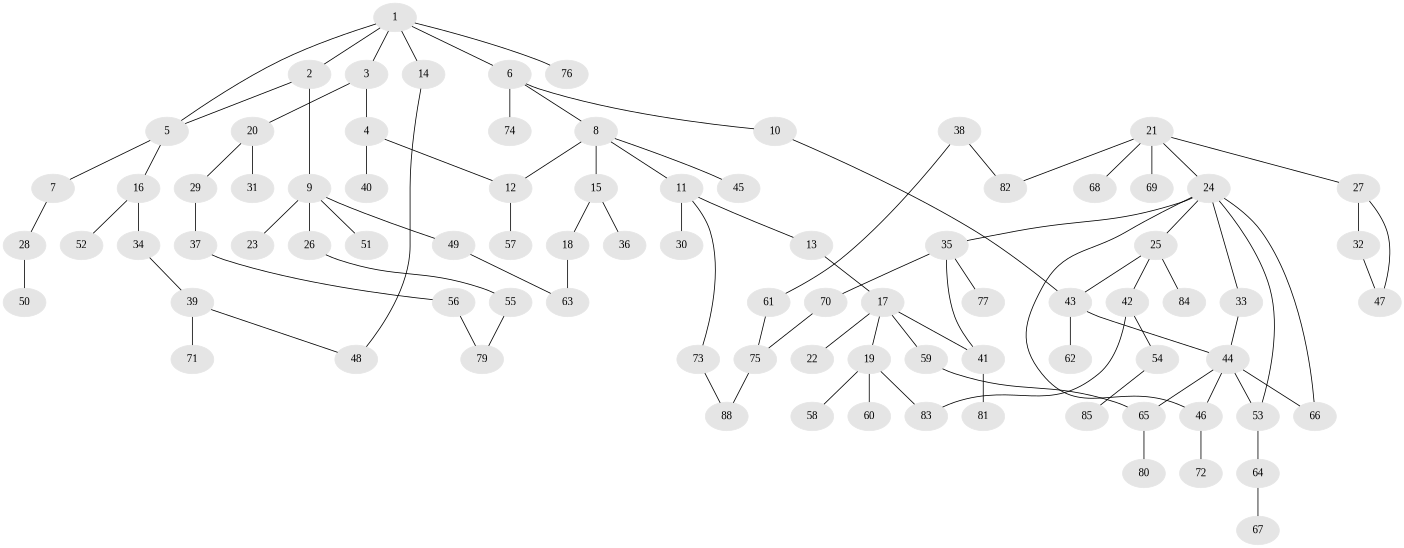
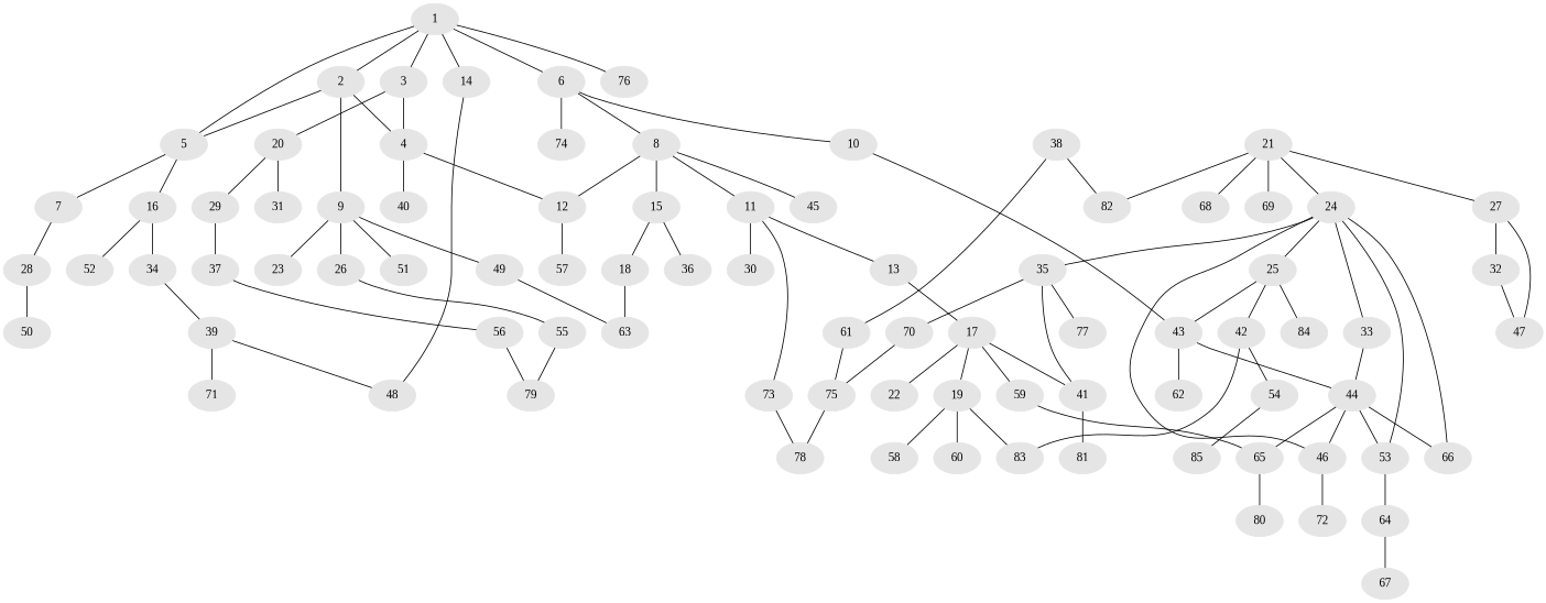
  graph {
    fontname="Liberation Serif"
    node [color=gray90 fontname="Liberation Serif" style=filled]
    edge [fontname="Liberation Serif"]
    1
    2
    3
    5
    6
    14
    76
    4
    9
    20
    7
    16
    8
    10
    74
    48
    12
    40
    23
    26
    49
    51
    29
    31
    57
    28
    34
    52
    11
    15
    45
    43
    50
    13
    30
    73
    18
    36
    55
    63
    44
    62
    17
-   78 [label=88]
+   78
    19
    22
    41
    59
    21
    24
    27
    68
    69
    82
    39
    58
    60
    83
    81
    65
    37
    25
    33
    35
    46
    53
    66
    32
    47
    42
    84
    70
    77
    72
    64
    54
    79
    56
    38
    61
    71
    75
    85
    80
    67
    1 -- 2
    1 -- 3
    1 -- 5
    1 -- 6
    1 -- 14
    1 -- 76
    2 -- 5
+   2 -- 4
    2 -- 9
    3 -- 4
    3 -- 20
    5 -- 7
    5 -- 16
    6 -- 8
    6 -- 10
    6 -- 74
    14 -- 48
    4 -- 12
    4 -- 40
    9 -- 23
    9 -- 26
    9 -- 49
    9 -- 51
    20 -- 29
    20 -- 31
    7 -- 28
    16 -- 34
    16 -- 52
    8 -- 12
    8 -- 11
    8 -- 15
    8 -- 45
    10 -- 43
    12 -- 57
    26 -- 55
    49 -- 63
    29 -- 37
    28 -- 50
    34 -- 39
    11 -- 13
    11 -- 30
    11 -- 73
    15 -- 18
    15 -- 36
    43 -- 44
    43 -- 62
    13 -- 17
    73 -- 78
    18 -- 63
    55 -- 79
    44 -- 65
    44 -- 46
    44 -- 53
    44 -- 66
    17 -- 19
    17 -- 22
    17 -- 41
    17 -- 59
    19 -- 58
    19 -- 60
    19 -- 83
    41 -- 81
    59 -- 65
    21 -- 24
    21 -- 27
    21 -- 68
    21 -- 69
    21 -- 82
    24 -- 25
    24 -- 33
    24 -- 35
    24 -- 46
    24 -- 53
    24 -- 66
    27 -- 32
    27 -- 47
    39 -- 48
    39 -- 71
    65 -- 80
    37 -- 56
    25 -- 43
    25 -- 42
    25 -- 84
    33 -- 44
    35 -- 41
    35 -- 70
    35 -- 77
    46 -- 72
    53 -- 64
    32 -- 47
    42 -- 83
    42 -- 54
    70 -- 75
    64 -- 67
    54 -- 85
    56 -- 79
    38 -- 82
    38 -- 61
    61 -- 75
    75 -- 78
  }
